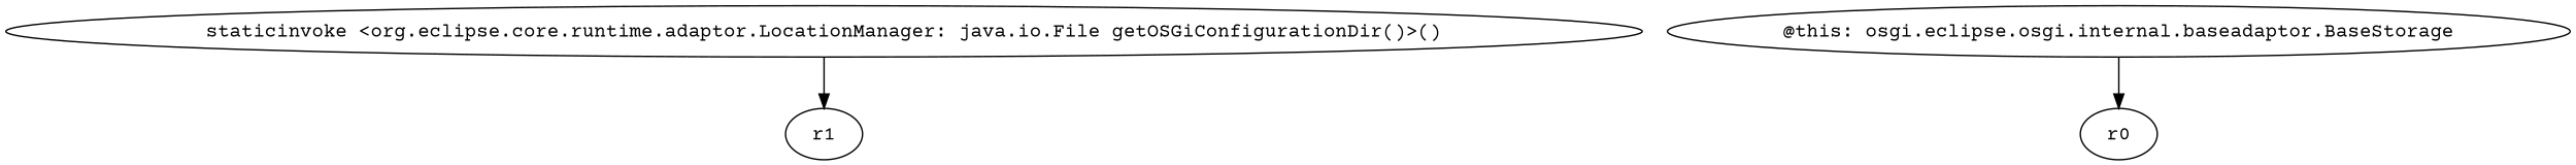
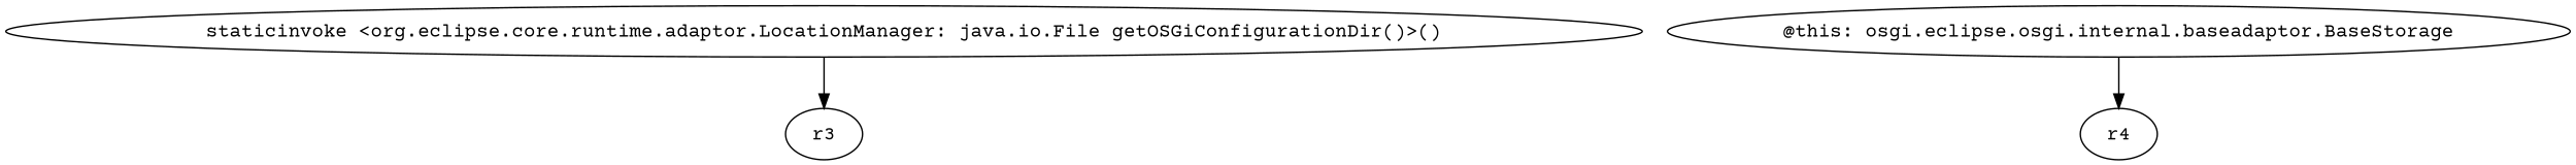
  digraph {
    fontname="Courier Prime"
    node [fontname="Courier Prime"]
    edge [fontname="Courier Prime"]
    n1 [label="staticinvoke <org.eclipse.core.runtime.adaptor.LocationManager: java.io.File getOSGiConfigurationDir()>()"]
-   n2 [label=r1]
+   n2 [label=r3]
    n3 [label="@this: osgi.eclipse.osgi.internal.baseadaptor.BaseStorage"]
-   n4 [label=r0]
+   n4 [label=r4]
    n1 -> n2
    n3 -> n4
  }
